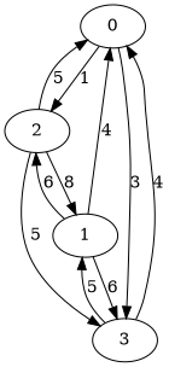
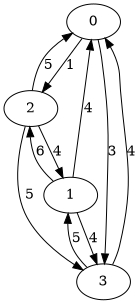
  strict digraph {
    0
    2
    3
    1
    0 -> 2 [label=1]
    0 -> 3 [label=3]
    2 -> 0 [label=5]
    2 -> 3 [label=5]
-   2 -> 1 [label=8]
+   2 -> 1 [label=4]
    3 -> 0 [label=4]
    3 -> 1 [label=5]
    1 -> 0 [label=4]
    1 -> 2 [label=6]
-   1 -> 3 [label=6]
+   1 -> 3 [label=4]
  }
